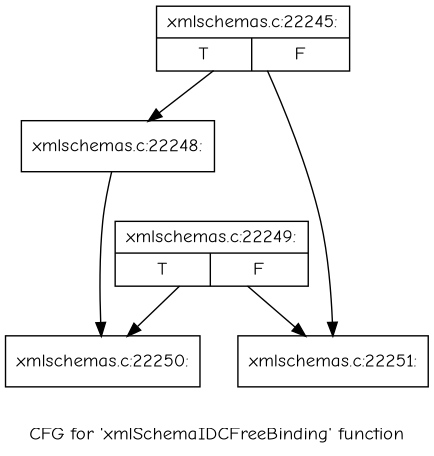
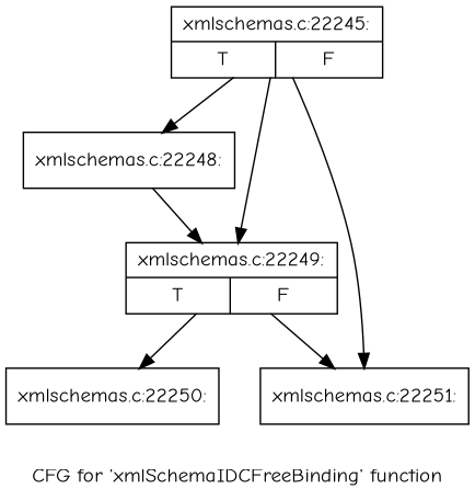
  digraph {
    fontname="Comic Neue"
    label="CFG for 'xmlSchemaIDCFreeBinding' function"
    node [fontname="Comic Neue" shape=record]
    edge [fontname="Comic Neue"]
    n1 [label="{xmlschemas.c:22245:|{<s0>T|<s1>F}}"]
    n2 [label="{xmlschemas.c:22248:}"]
    n3 [label="{xmlschemas.c:22249:|{<s0>T|<s1>F}}"]
    n4 [label="{xmlschemas.c:22251:}"]
    n5 [label="{xmlschemas.c:22250:}"]
    n1 -> n2
+   n1 -> n3
    n1 -> n4
-   n2 -> n5
+   n2 -> n3
    n3 -> n4
    n3 -> n5
  }
